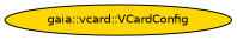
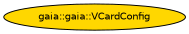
  digraph {
    rankdir=LR
-   n1 [color=black fillcolor=gold fontname=Helvetica fontsize=10 height=0.2 label="gaia::vcard::VCardConfig" shape=ellipse style=filled width=0.4]
+   n1 [color=black fillcolor=gold fontname=Helvetica fontsize=10 height=0.2 label="gaia::gaia::VCardConfig" shape=ellipse style=filled width=0.4]
  }
